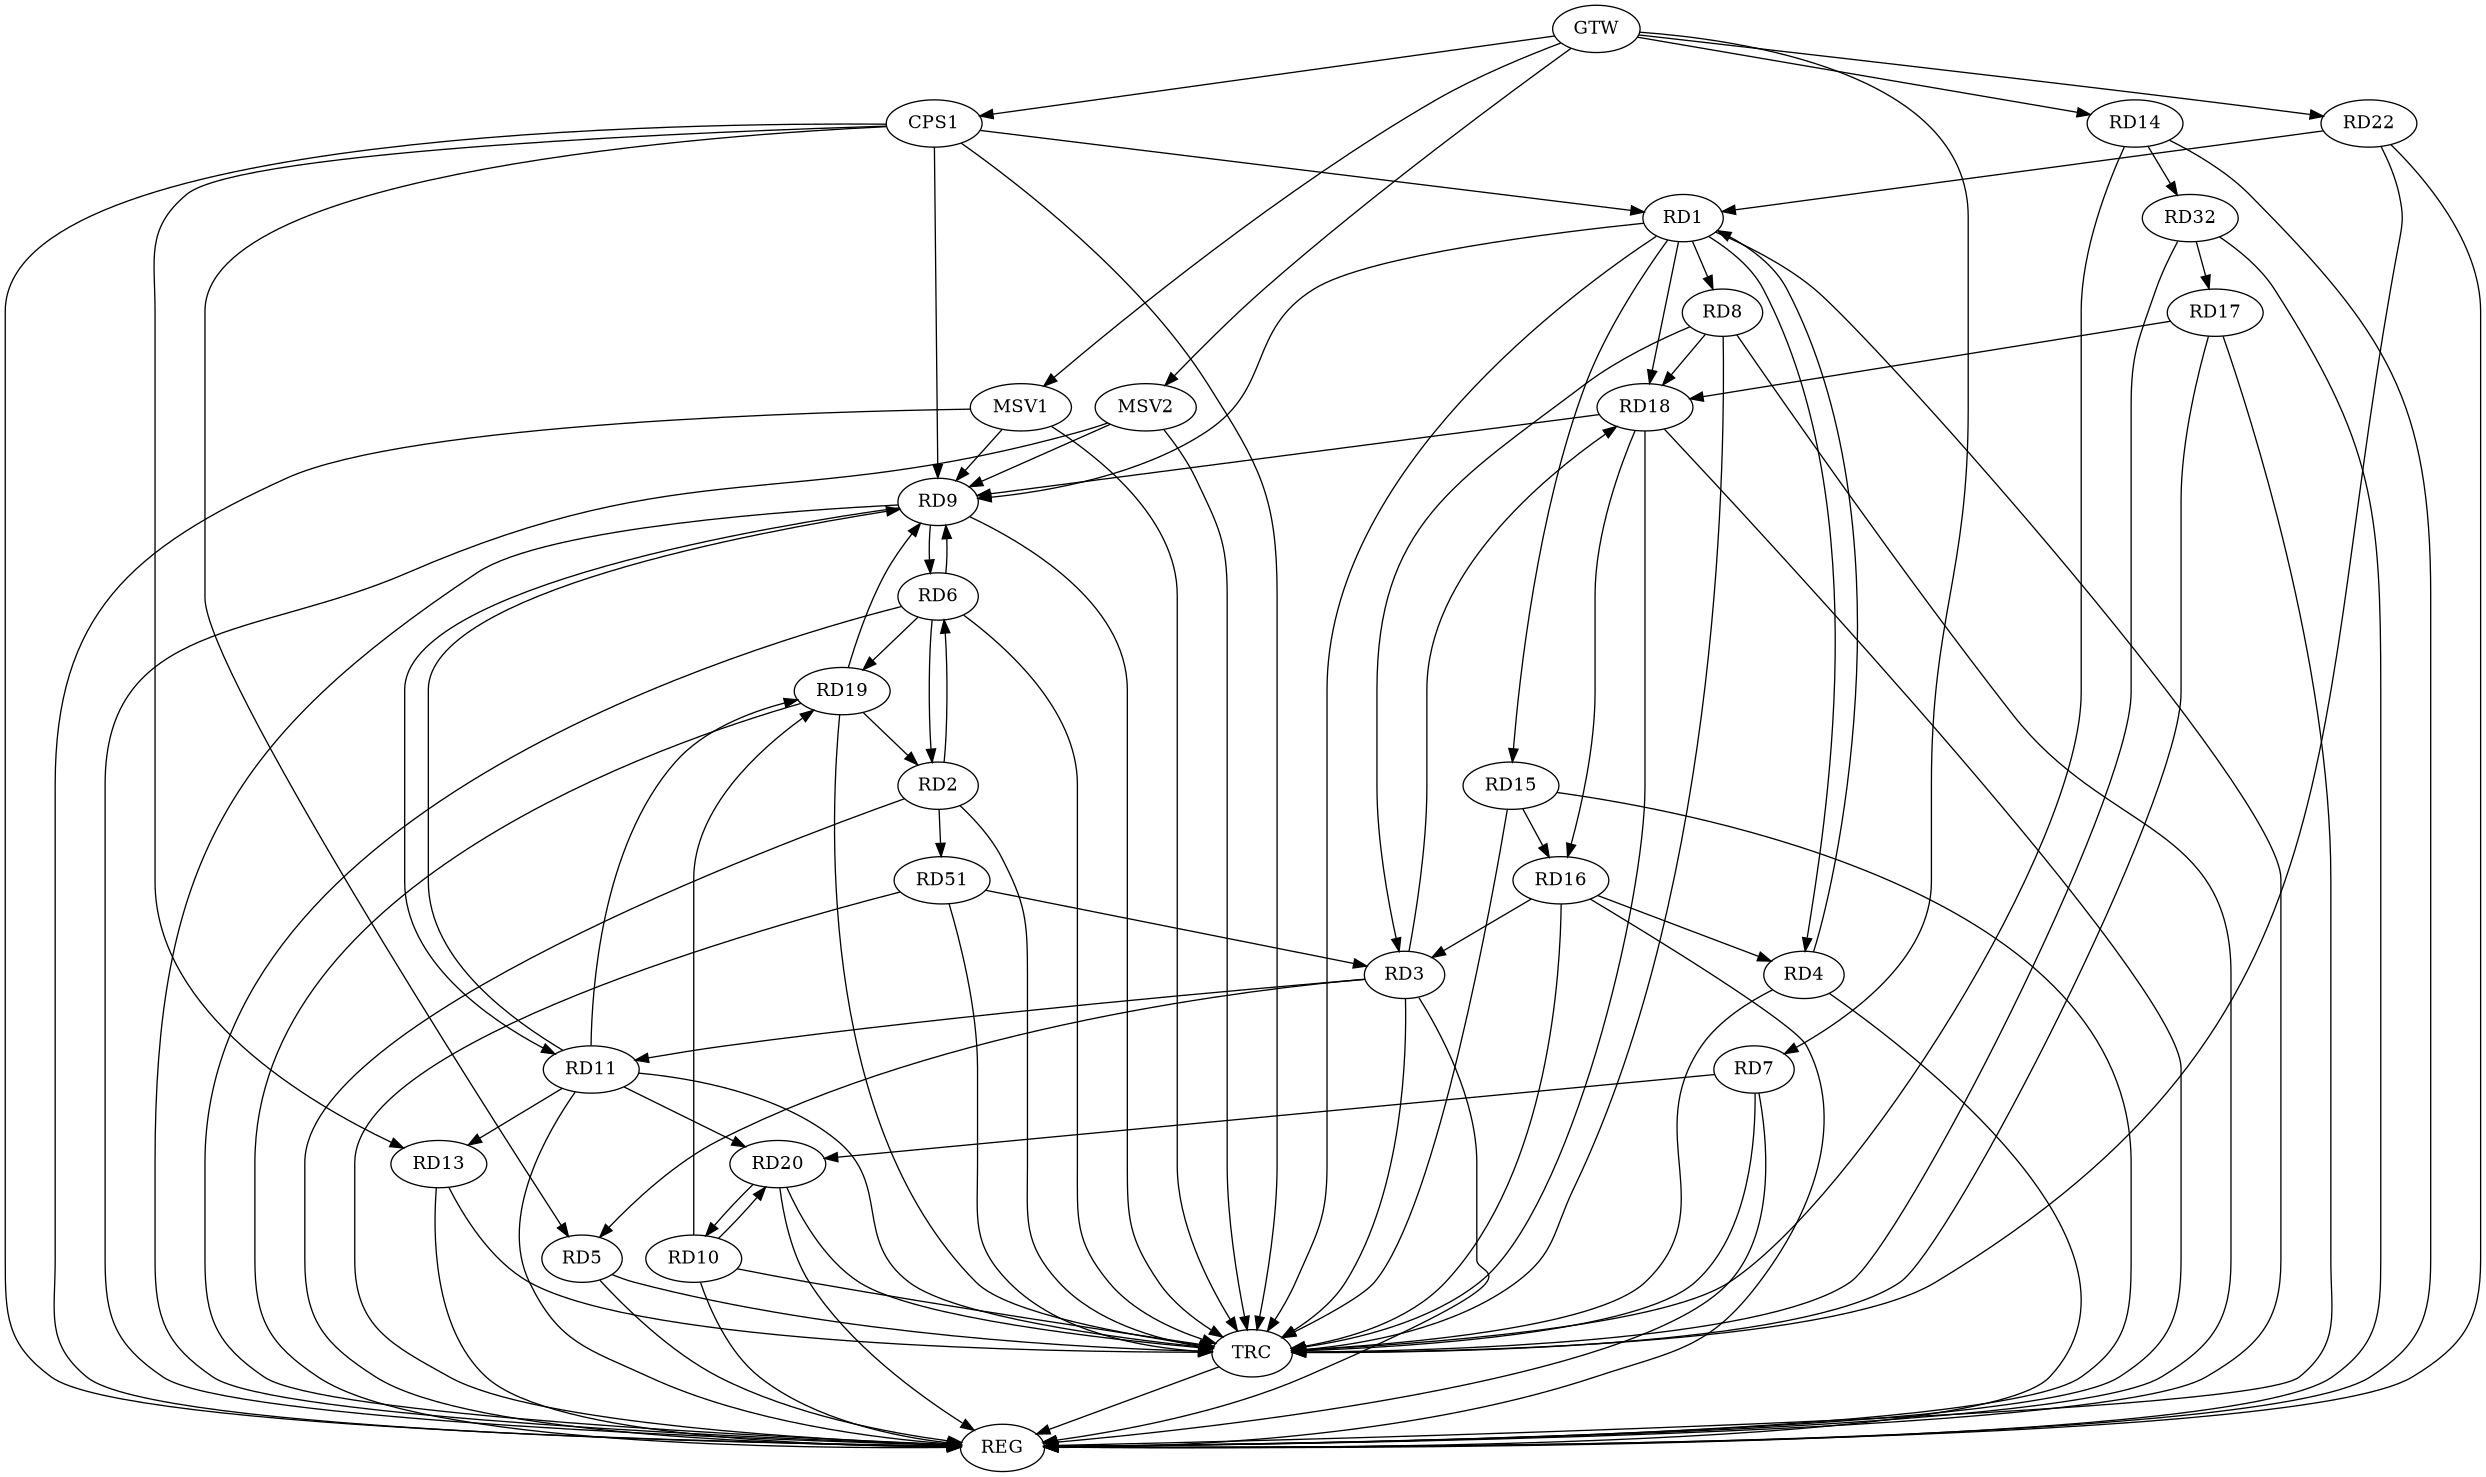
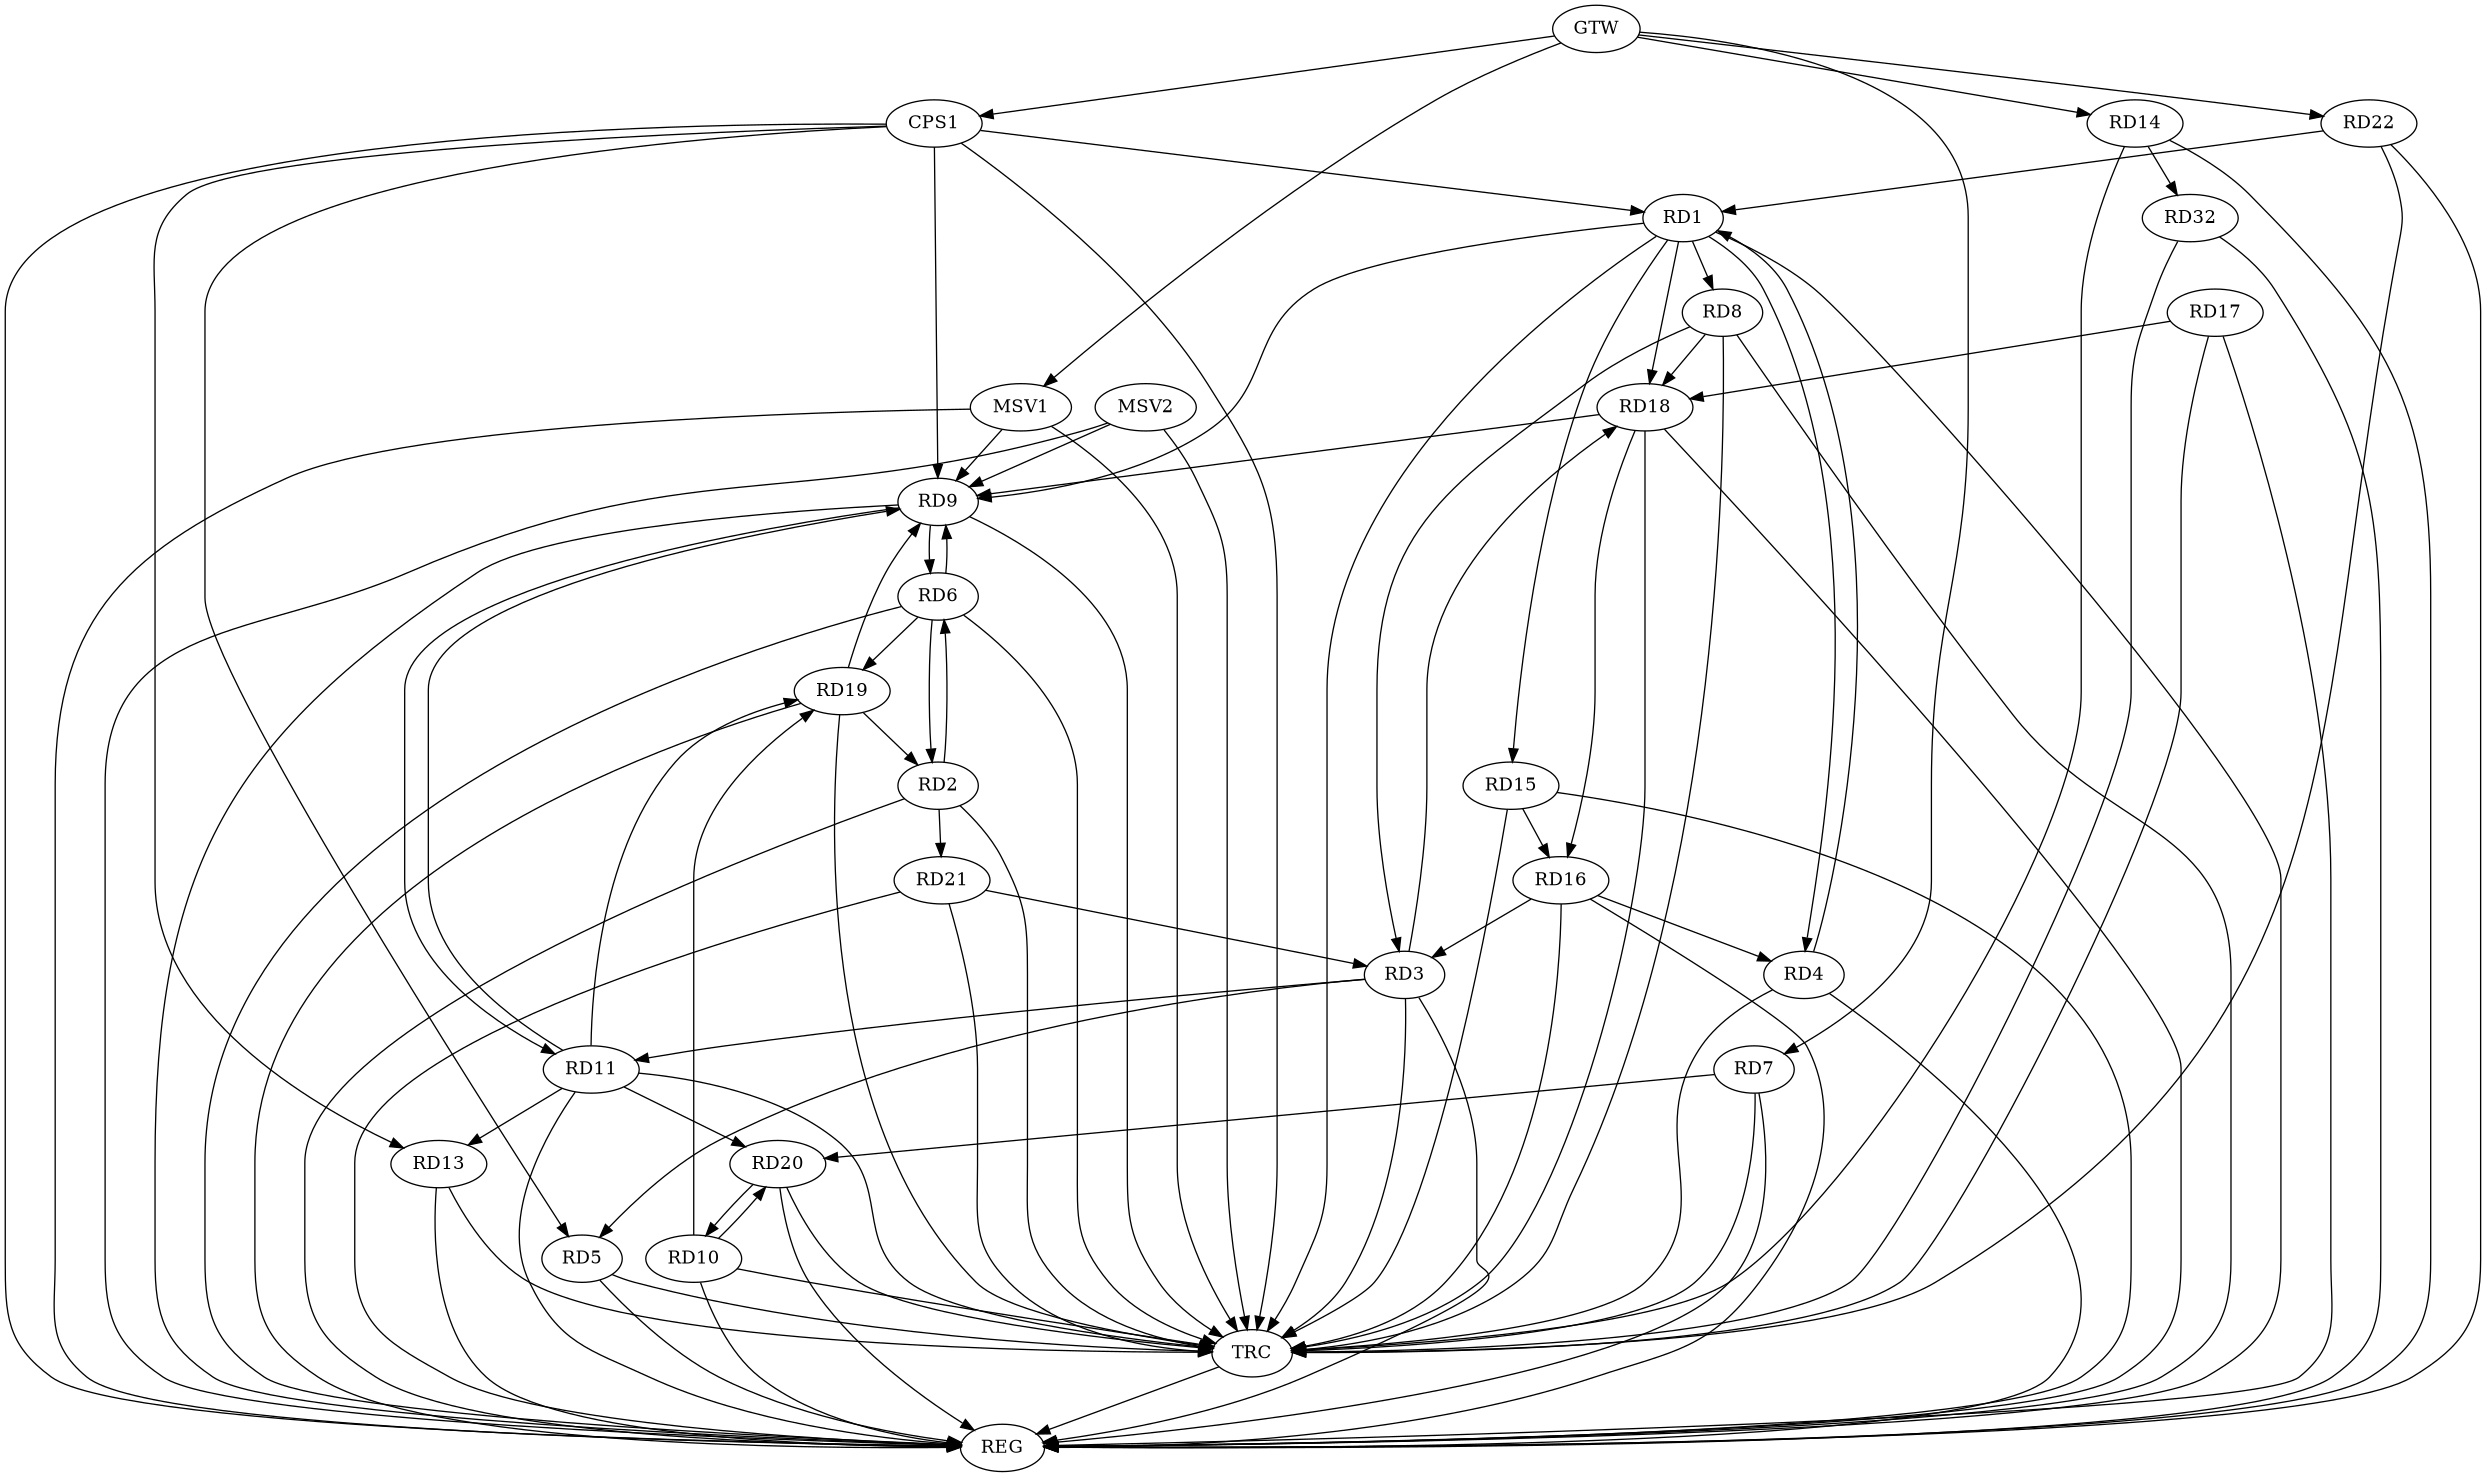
  strict digraph {
    n1 [label=RD1]
    n2 [label=RD4]
    n3 [label=RD8]
    n4 [label=RD9]
    n5 [label=RD15]
    n6 [label=RD18]
    n7 [label=REG]
    n8 [label=TRC]
    n9 [label=RD3]
    n10 [label=RD6]
    n11 [label=RD11]
    n12 [label=RD16]
    n13 [label=RD2]
-   n14 [label=RD51]
+   n14 [label=RD21]
    n15 [label=RD19]
    n16 [label=RD5]
    n17 [label=RD20]
    n18 [label=RD13]
    n19 [label=RD7]
    n20 [label=RD10]
    n21 [label=RD32]
    n22 [label=RD17]
    n23 [label=RD14]
    n24 [label=RD22]
    n25 [label=CPS1]
    n26 [label=GTW]
    n27 [label=MSV1]
    n28 [label=MSV2]
    n1 -> n2
    n1 -> n3
    n1 -> n4
    n1 -> n5
    n1 -> n6
    n1 -> n7
    n1 -> n8
    n2 -> n1
    n2 -> n7
    n2 -> n8
    n3 -> n6
    n3 -> n7
    n3 -> n8
    n3 -> n9
    n4 -> n7
    n4 -> n8
    n4 -> n10
    n4 -> n11
    n5 -> n7
    n5 -> n8
    n5 -> n12
    n6 -> n4
    n6 -> n7
    n6 -> n8
    n6 -> n12
    n8 -> n7
    n9 -> n6
    n9 -> n7
    n9 -> n8
    n9 -> n11
    n9 -> n16
    n10 -> n4
    n10 -> n7
    n10 -> n8
    n10 -> n13
    n10 -> n15
    n11 -> n4
    n11 -> n7
    n11 -> n8
    n11 -> n15
    n11 -> n17
    n11 -> n18
    n12 -> n2
    n12 -> n7
    n12 -> n8
    n12 -> n9
    n13 -> n7
    n13 -> n8
    n13 -> n10
    n13 -> n14
    n14 -> n7
    n14 -> n8
    n14 -> n9
    n15 -> n4
    n15 -> n7
    n15 -> n8
    n15 -> n13
    n16 -> n7
    n16 -> n8
    n17 -> n7
    n17 -> n8
    n17 -> n20
    n18 -> n7
    n18 -> n8
    n19 -> n7
    n19 -> n8
    n19 -> n17
    n20 -> n7
    n20 -> n8
    n20 -> n15
    n20 -> n17
    n21 -> n7
    n21 -> n8
-   n21 -> n22
    n22 -> n6
    n22 -> n7
    n22 -> n8
    n23 -> n7
    n23 -> n8
    n23 -> n21
    n24 -> n1
    n24 -> n7
    n24 -> n8
    n25 -> n1
    n25 -> n4
    n25 -> n7
    n25 -> n8
    n25 -> n16
    n25 -> n18
    n26 -> n19
    n26 -> n23
    n26 -> n24
    n26 -> n25
    n26 -> n27
-   n26 -> n28
    n27 -> n4
    n27 -> n7
    n27 -> n8
    n28 -> n4
    n28 -> n7
    n28 -> n8
  }
